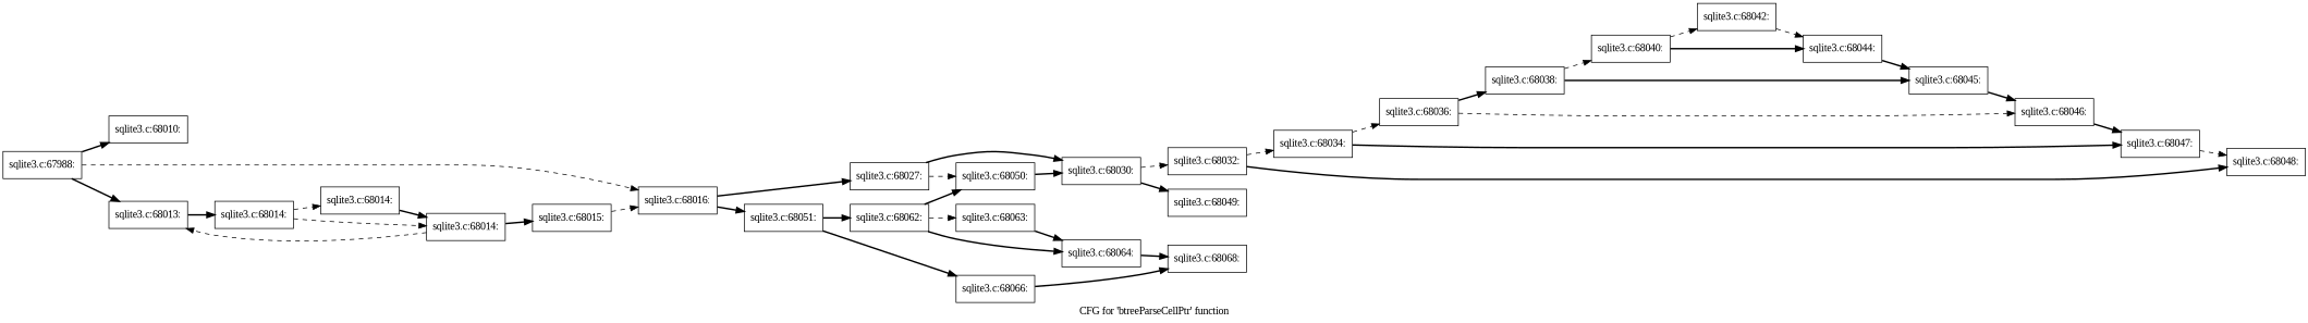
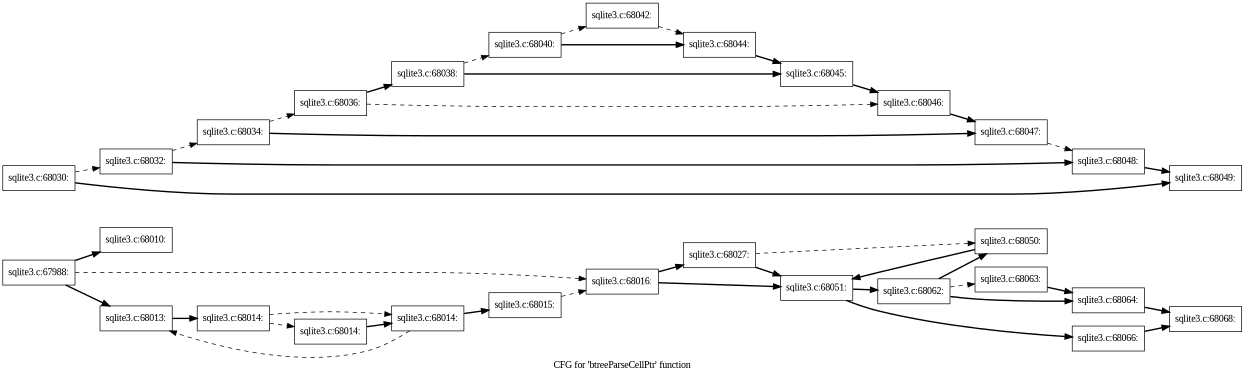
  digraph {
    fontname="Liberation Serif"
    label="CFG for 'btreeParseCellPtr' function"
    rankdir=LR
    node [fontname="Liberation Serif" shape=record]
    edge [fontname="Liberation Serif" style=bold]
    n1 [label="{sqlite3.c:67988:}"]
    n2 [label="{sqlite3.c:68010:}"]
    n3 [label="{sqlite3.c:68016:}"]
    n4 [label="{sqlite3.c:68013:}"]
    n5 [label="{sqlite3.c:68027:}"]
    n6 [label="{sqlite3.c:68051:}"]
    n7 [label="{sqlite3.c:68014:}"]
    n8 [label="{sqlite3.c:68030:}"]
    n9 [label="{sqlite3.c:68050:}"]
    n10 [label="{sqlite3.c:68062:}"]
    n11 [label="{sqlite3.c:68066:}"]
    n12 [label="{sqlite3.c:68014:}"]
    n13 [label="{sqlite3.c:68014:}"]
    n14 [label="{sqlite3.c:68015:}"]
    n15 [label="{sqlite3.c:68032:}"]
    n16 [label="{sqlite3.c:68049:}"]
    n17 [label="{sqlite3.c:68063:}"]
    n18 [label="{sqlite3.c:68064:}"]
    n19 [label="{sqlite3.c:68068:}"]
    n20 [label="{sqlite3.c:68034:}"]
    n21 [label="{sqlite3.c:68048:}"]
    n22 [label="{sqlite3.c:68036:}"]
    n23 [label="{sqlite3.c:68047:}"]
    n24 [label="{sqlite3.c:68038:}"]
    n25 [label="{sqlite3.c:68046:}"]
    n26 [label="{sqlite3.c:68040:}"]
    n27 [label="{sqlite3.c:68045:}"]
    n28 [label="{sqlite3.c:68042:}"]
    n29 [label="{sqlite3.c:68044:}"]
    n1 -> n2
    n1 -> n3 [style=dashed]
    n1 -> n4
    n3 -> n5
    n3 -> n6
    n4 -> n7
-   n5 -> n8
+   n5 -> n6
    n5 -> n9 [style=dashed]
    n6 -> n10
    n6 -> n11
    n7 -> n12 [style=dashed]
    n7 -> n13 [style=dashed]
    n8 -> n15 [style=dashed]
    n8 -> n16
-   n9 -> n8
+   n9 -> n6
    n10 -> n9
    n10 -> n17 [style=dashed]
    n10 -> n18
    n11 -> n19
    n12 -> n13
    n13 -> n4 [style=dashed]
    n13 -> n14
    n14 -> n3 [style=dashed]
    n15 -> n20 [style=dashed]
    n15 -> n21
    n17 -> n18
    n18 -> n19
    n20 -> n22 [style=dashed]
    n20 -> n23
+   n21 -> n16
    n22 -> n24
    n22 -> n25 [style=dashed]
    n23 -> n21 [style=dashed]
    n24 -> n26 [style=dashed]
    n24 -> n27
    n25 -> n23
    n26 -> n28 [style=dashed]
    n26 -> n29
    n27 -> n25
    n28 -> n29 [style=dashed]
    n29 -> n27
  }
